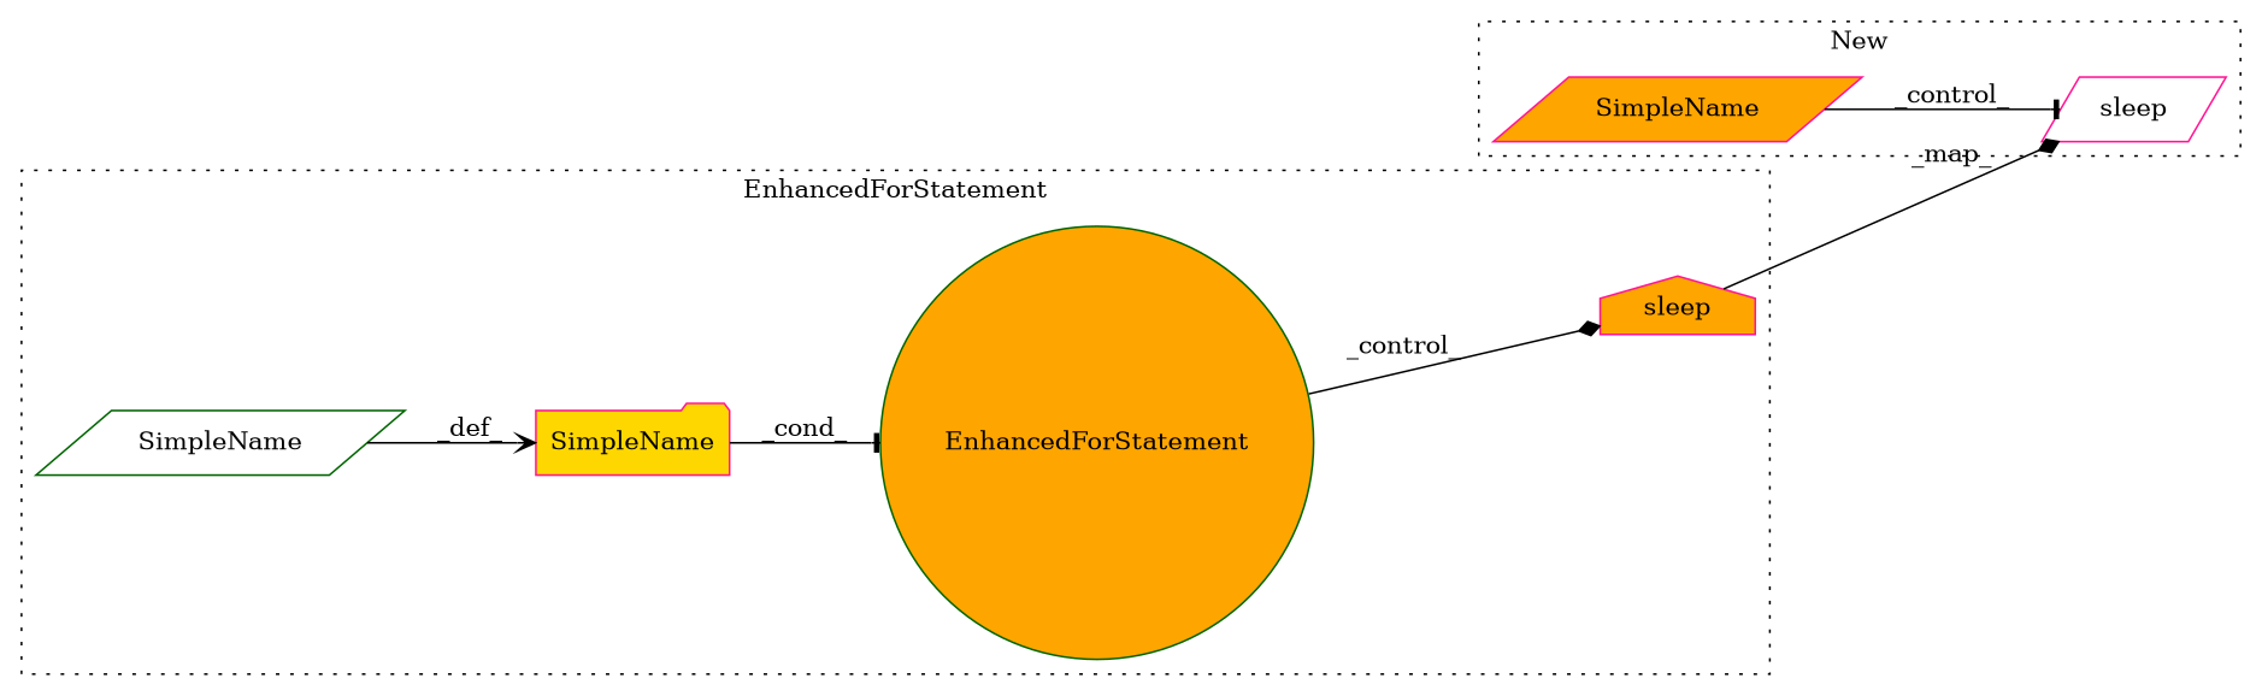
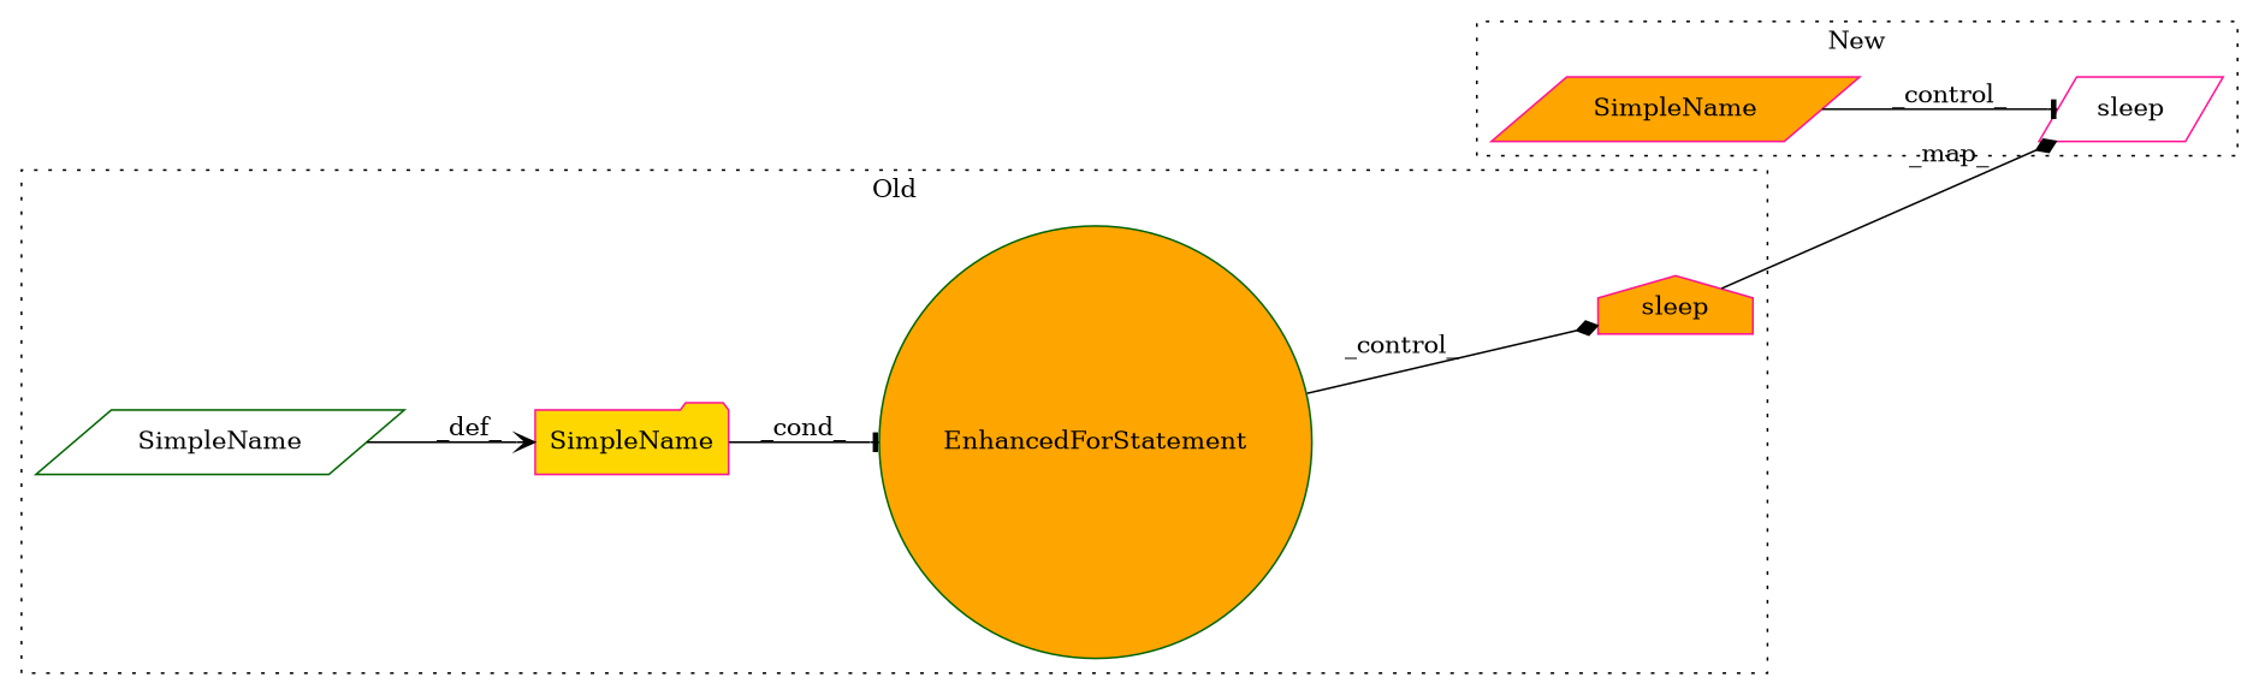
  digraph {
    rankdir=LR
    node [a=42 shape=parallelogram style=filled fillcolor=orange color=deeppink]
    edge [arrowhead=diamond]
    n1 [a=32 l="6,1" label=sleep s="7694,7703" shape=house]
    n2 [l=1 label=SimpleName s=7308 shape=folder fillcolor=gold]
    n3 [a=70 l="53,2" label=EnhancedForStatement s="7243,7337" shape=circle color=darkgreen]
    n4 [label=SimpleName fillcolor=white color=darkgreen]
    n5 [a=32 l="6,1" label=sleep s="7959,8003" fillcolor=white]
    n6 [label=SimpleName]
    subgraph cluster_1 {
-     label=EnhancedForStatement
+     label=Old
      style=dotted
      n1
      n2
      n3
      n4
    }
    subgraph cluster_2 {
      label=New
      style=dotted
      n5
      n6
    }
    n1 -> n5 [label=_map_]
    n2 -> n3 [label=_cond_ arrowhead=tee]
    n3 -> n1 [label=_control_]
    n4 -> n2 [label=_def_ arrowhead=vee]
    n6 -> n5 [label=_control_ arrowhead=tee]
  }
